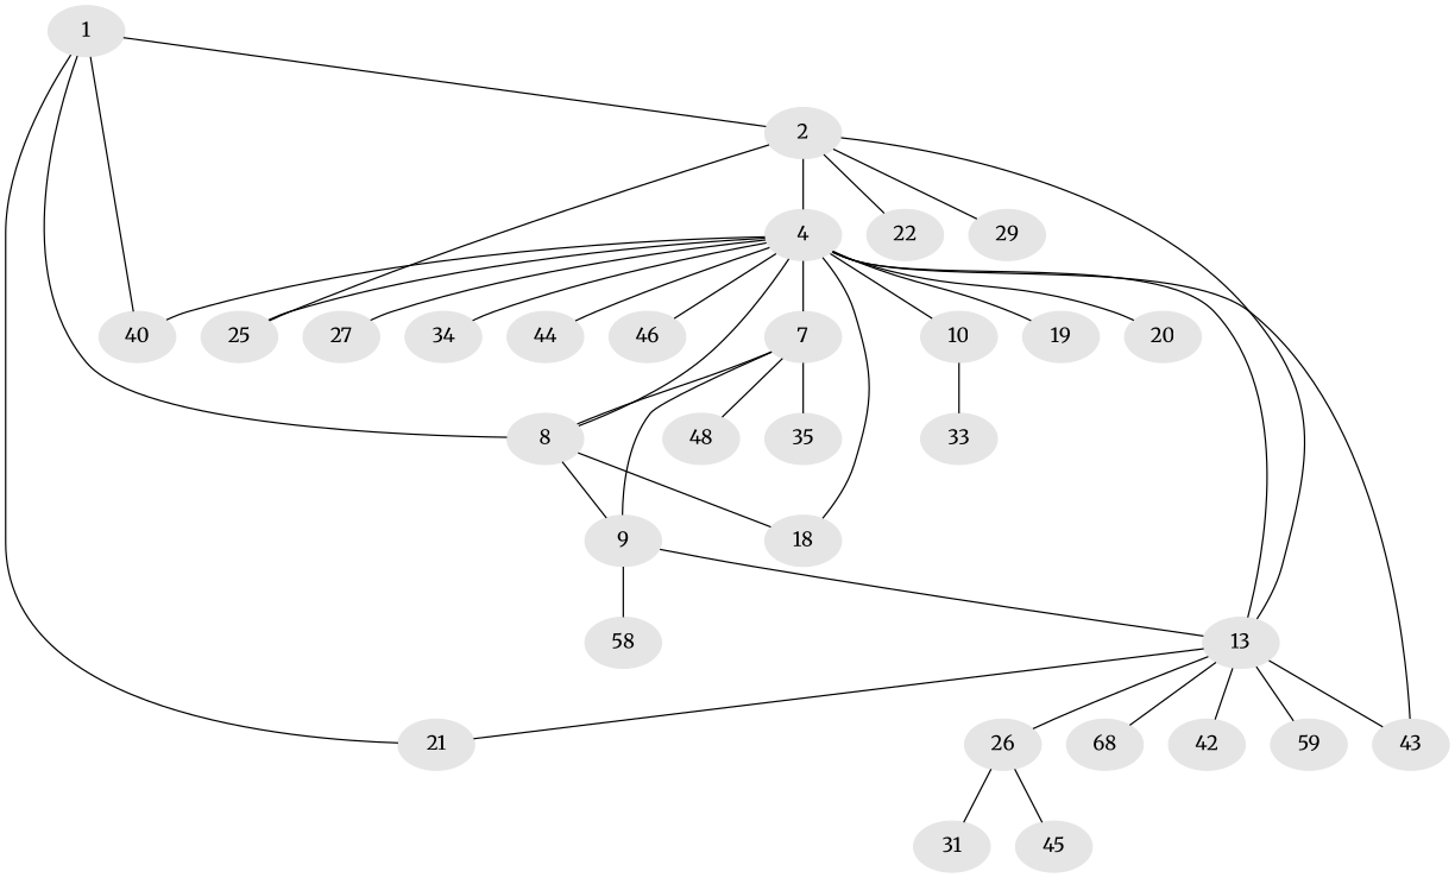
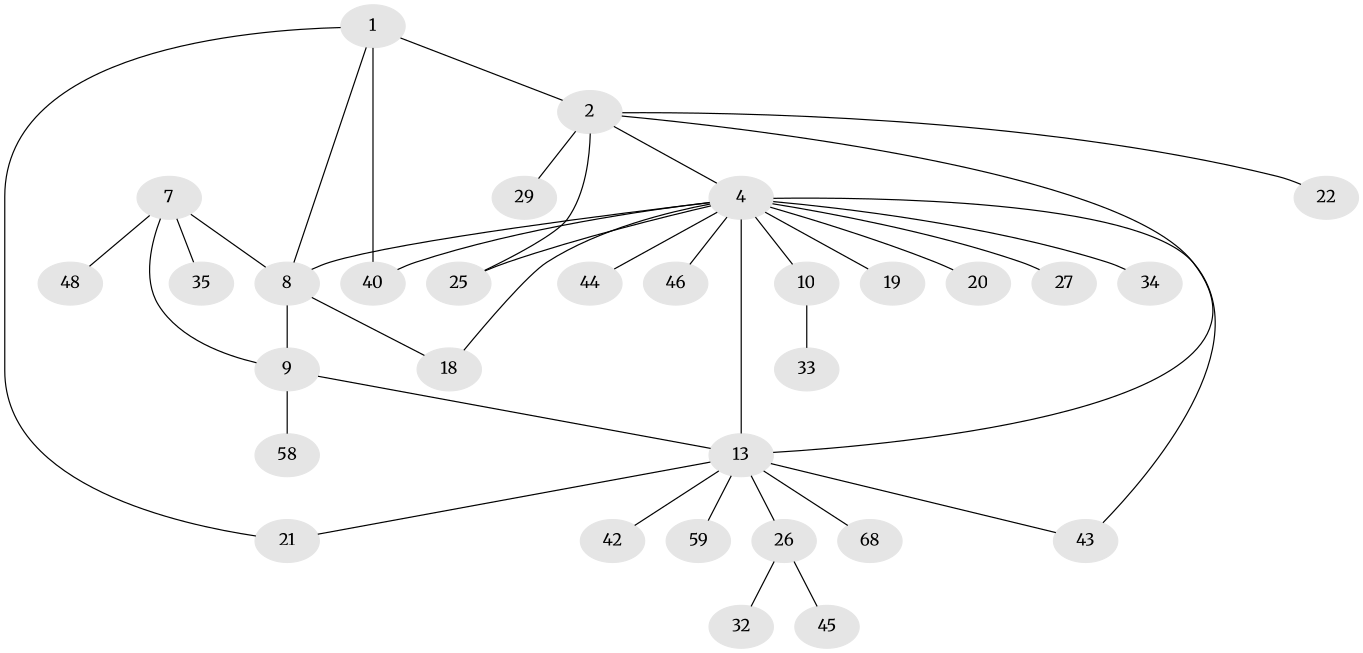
  graph {
    fontname=Merriweather
    node [color=gray90 fontname=Merriweather style=filled]
    edge [fontname=Merriweather]
    1 [super="+3"]
    2
    8
    21 [super="+23"]
    40
    4 [super="+5+56+6+11"]
    13 [super="+24+14+15+16"]
    22
    25
    29 [super="+50+30+36"]
    7 [super="+32+53+62"]
    10
    18
    19
    20
    27
    34
    43
    44
    46
    9
    26 [super="+37+39+28"]
    n23 [label=68]
    42
    59
    35
    48
    33 [super="+60"]
    58
-   31
+   31 [label=32]
    45 [super="+51"]
    1 -- 2 [weight=2]
    1 -- 8
    1 -- 21
    1 -- 40 [weight=2]
    2 -- 4
    2 -- 13
    2 -- 22
    2 -- 25
    2 -- 29
    8 -- 18
    8 -- 9
    4 -- 8
    4 -- 40
    4 -- 13 [weight=3]
    4 -- 25
-   4 -- 7
    4 -- 10 [weight=2]
    4 -- 18
    4 -- 19
    4 -- 20
    4 -- 27
    4 -- 34
    4 -- 43
    4 -- 44
    4 -- 46
    13 -- 21
    13 -- 43
    13 -- 26
    13 -- n23
    13 -- 42
    13 -- 59
    7 -- 8
    7 -- 9
    7 -- 35
    7 -- 48
    10 -- 33
    9 -- 13
    9 -- 58
    26 -- 31
    26 -- 45
  }
